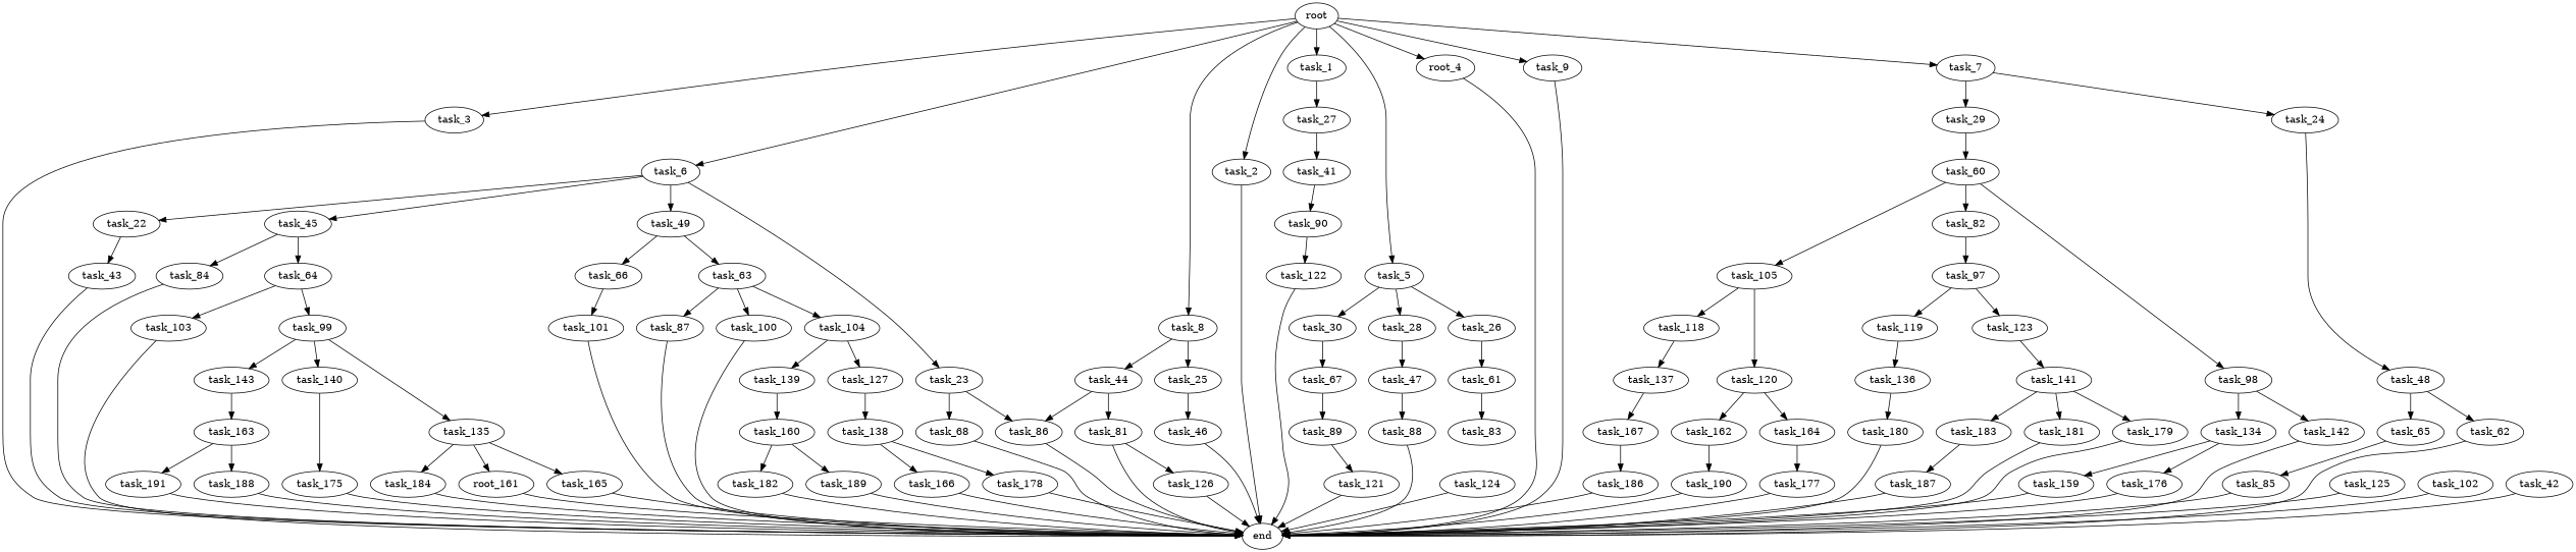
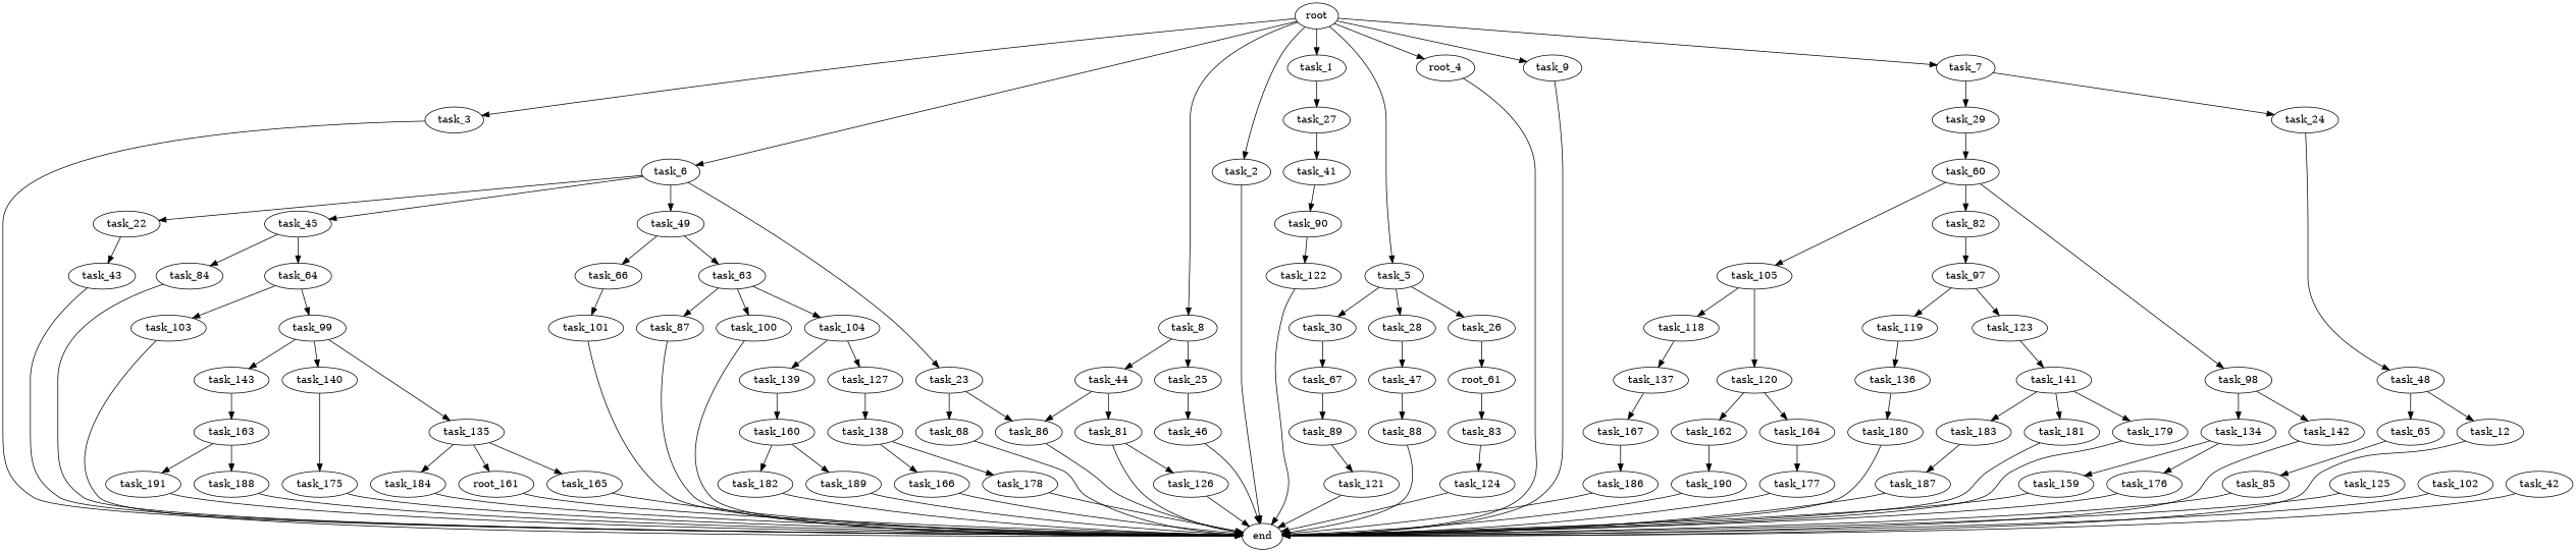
  digraph {
    task_65
    task_85
    end
    task_45
    task_84
    task_64
    task_99
    task_103
    task_89
    task_121
    task_100
    task_47
    task_88
    task_118
    task_137
    task_167
    task_90
    task_122
    task_3
    task_6
    task_49
    task_22
    task_23
    task_66
    task_63
    task_43
    task_86
    task_68
    task_141
    task_181
    task_179
    task_183
    task_187
    task_2
    task_8
    task_44
    task_25
    task_81
    task_46
    task_126
    task_163
    task_191
    task_188
    task_1
    task_27
    task_41
    task_160
    task_189
    task_182
    task_101
    task_104
    task_87
    task_184
    task_177
    task_186
    task_138
    task_178
    task_166
    task_97
    task_119
    task_123
    task_136
    task_105
    task_120
    task_162
    task_164
    task_125
    task_135
    n69 [label=root_161]
    task_165
    task_5
    task_30
    task_28
    task_26
    task_67
-   task_61
+   task_61 [label=root_61]
    task_48
-   task_62
+   task_62 [label=task_12]
    n79 [label=root_4]
    task_127
    task_139
    task_143
    task_140
    task_175
    task_190
    task_82
    task_83
    task_124
    task_98
    task_134
    task_142
    task_159
    task_176
    task_9
    task_60
    root
    task_7
    task_29
    task_24
    task_180
    task_102
    task_42
    task_65 -> task_85
    task_85 -> end
    task_45 -> task_84
    task_45 -> task_64
    task_84 -> end
    task_64 -> task_99
    task_64 -> task_103
    task_99 -> task_135
    task_99 -> task_143
    task_99 -> task_140
    task_103 -> end
    task_89 -> task_121
    task_121 -> end
    task_100 -> end
    task_47 -> task_88
    task_88 -> end
    task_118 -> task_137
    task_137 -> task_167
    task_167 -> task_186
    task_90 -> task_122
    task_122 -> end
    task_3 -> end
    task_6 -> task_45
    task_6 -> task_49
    task_6 -> task_22
    task_6 -> task_23
    task_49 -> task_66
    task_49 -> task_63
    task_22 -> task_43
    task_23 -> task_86
    task_23 -> task_68
    task_66 -> task_101
    task_63 -> task_100
    task_63 -> task_104
    task_63 -> task_87
    task_43 -> end
    task_86 -> end
    task_68 -> end
    task_141 -> task_181
    task_141 -> task_179
    task_141 -> task_183
    task_181 -> end
    task_179 -> end
    task_183 -> task_187
    task_187 -> end
    task_2 -> end
    task_8 -> task_44
    task_8 -> task_25
    task_44 -> task_86
    task_44 -> task_81
    task_25 -> task_46
    task_81 -> end
    task_81 -> task_126
    task_46 -> end
    task_126 -> end
    task_163 -> task_191
    task_163 -> task_188
    task_191 -> end
    task_188 -> end
    task_1 -> task_27
    task_27 -> task_41
    task_41 -> task_90
    task_160 -> task_189
    task_160 -> task_182
    task_189 -> end
    task_182 -> end
    task_101 -> end
    task_104 -> task_127
    task_104 -> task_139
    task_87 -> end
    task_184 -> end
    task_177 -> end
    task_186 -> end
    task_138 -> task_178
    task_138 -> task_166
    task_178 -> end
    task_166 -> end
    task_97 -> task_119
    task_97 -> task_123
    task_119 -> task_136
    task_123 -> task_141
    task_136 -> task_180
    task_105 -> task_118
    task_105 -> task_120
    task_120 -> task_162
    task_120 -> task_164
    task_162 -> task_190
    task_164 -> task_177
    task_125 -> end
    task_135 -> task_184
    task_135 -> n69
    task_135 -> task_165
    n69 -> end
    task_165 -> end
    task_5 -> task_30
    task_5 -> task_28
    task_5 -> task_26
    task_30 -> task_67
    task_28 -> task_47
    task_26 -> task_61
    task_67 -> task_89
    task_61 -> task_83
    task_48 -> task_65
    task_48 -> task_62
    task_62 -> end
    n79 -> end
    task_127 -> task_138
    task_139 -> task_160
    task_143 -> task_163
    task_140 -> task_175
    task_175 -> end
    task_190 -> end
    task_82 -> task_97
+   task_83 -> task_124
    task_124 -> end
    task_98 -> task_134
    task_98 -> task_142
    task_134 -> task_159
    task_134 -> task_176
    task_142 -> end
    task_159 -> end
    task_176 -> end
    task_9 -> end
    task_60 -> task_105
    task_60 -> task_82
    task_60 -> task_98
    root -> task_3
    root -> task_6
    root -> task_2
    root -> task_8
    root -> task_1
    root -> task_5
    root -> n79
    root -> task_9
    root -> task_7
    task_7 -> task_29
    task_7 -> task_24
    task_29 -> task_60
    task_24 -> task_48
    task_180 -> end
    task_102 -> end
    task_42 -> end
  }
